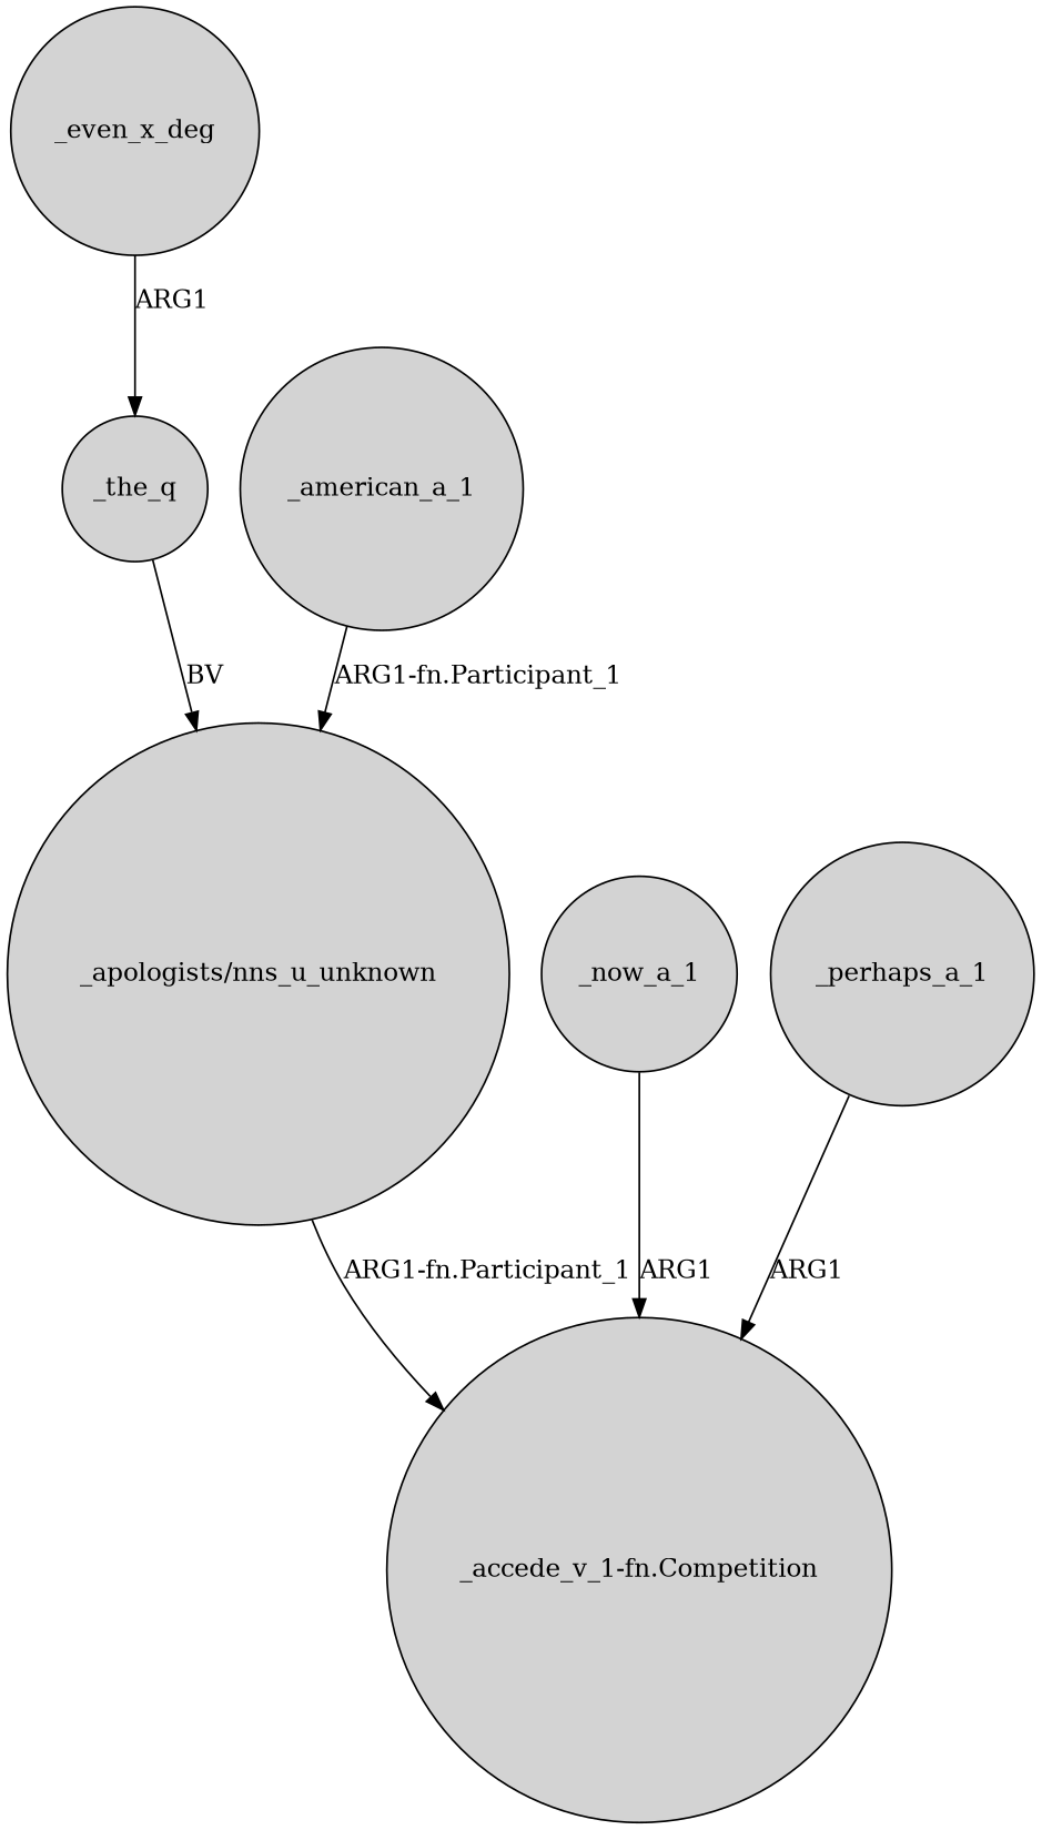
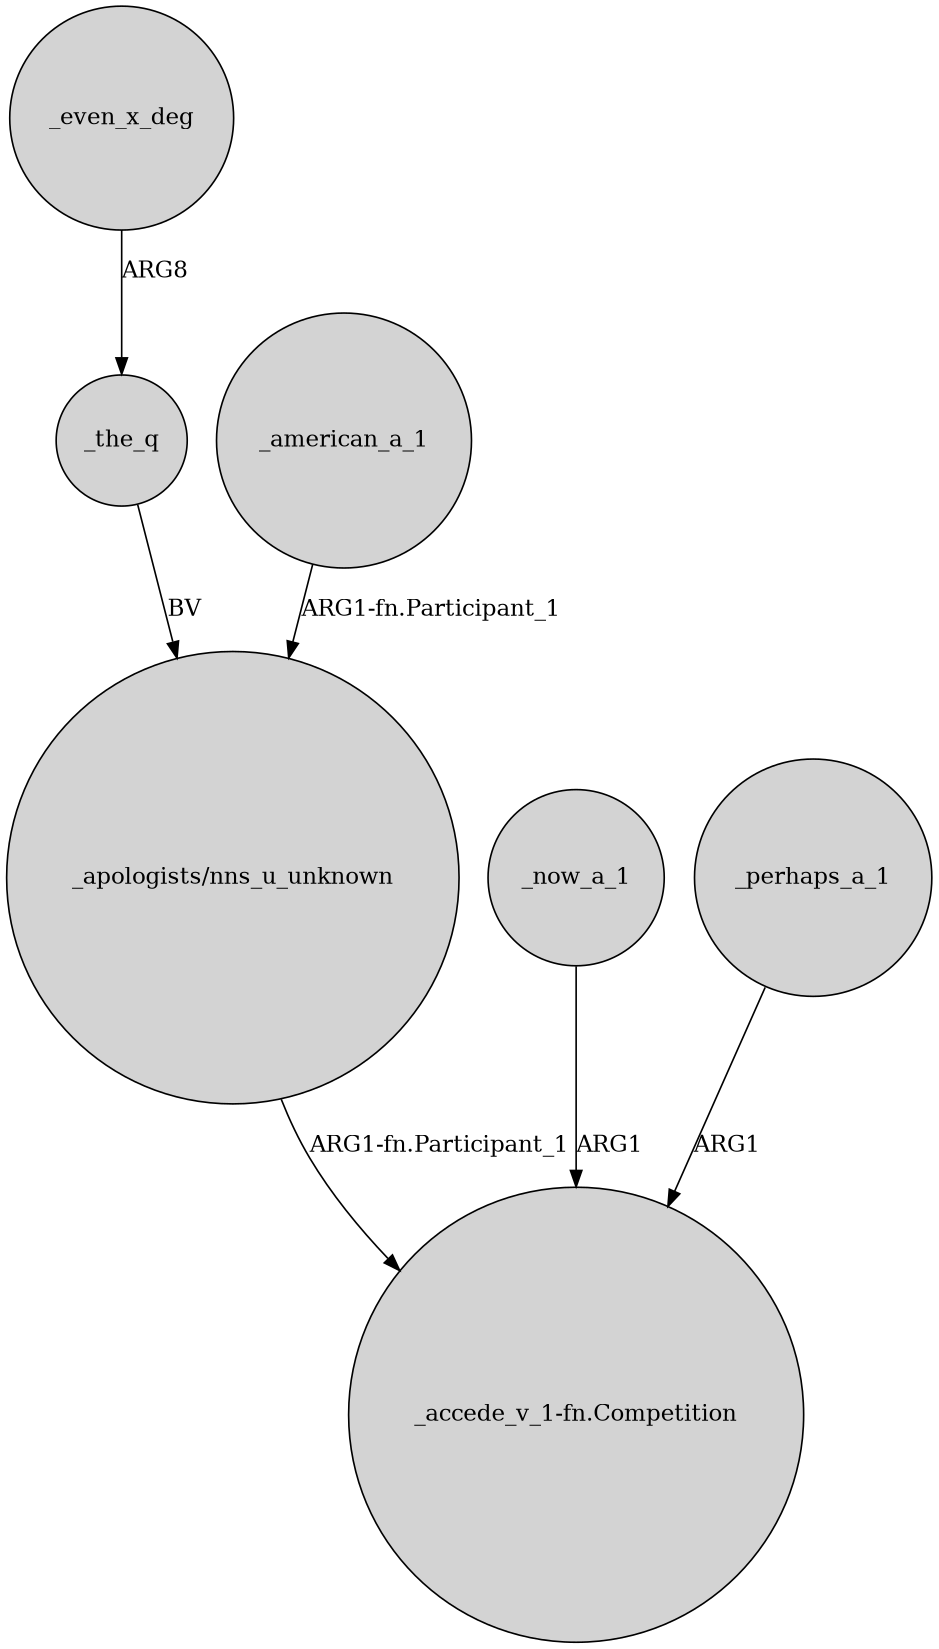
  digraph {
    node [shape=circle style=filled]
    _even_x_deg
    _the_q
    "_apologists/nns_u_unknown"
    "_accede_v_1-fn.Competition"
    _now_a_1
    _american_a_1
    _perhaps_a_1
-   _even_x_deg -> _the_q [label=ARG1]
+   _even_x_deg -> _the_q [label=ARG8]
    _the_q -> "_apologists/nns_u_unknown" [label=BV]
    "_apologists/nns_u_unknown" -> "_accede_v_1-fn.Competition" [label="ARG1-fn.Participant_1"]
    _now_a_1 -> "_accede_v_1-fn.Competition" [label=ARG1]
    _american_a_1 -> "_apologists/nns_u_unknown" [label="ARG1-fn.Participant_1"]
    _perhaps_a_1 -> "_accede_v_1-fn.Competition" [label=ARG1]
  }
